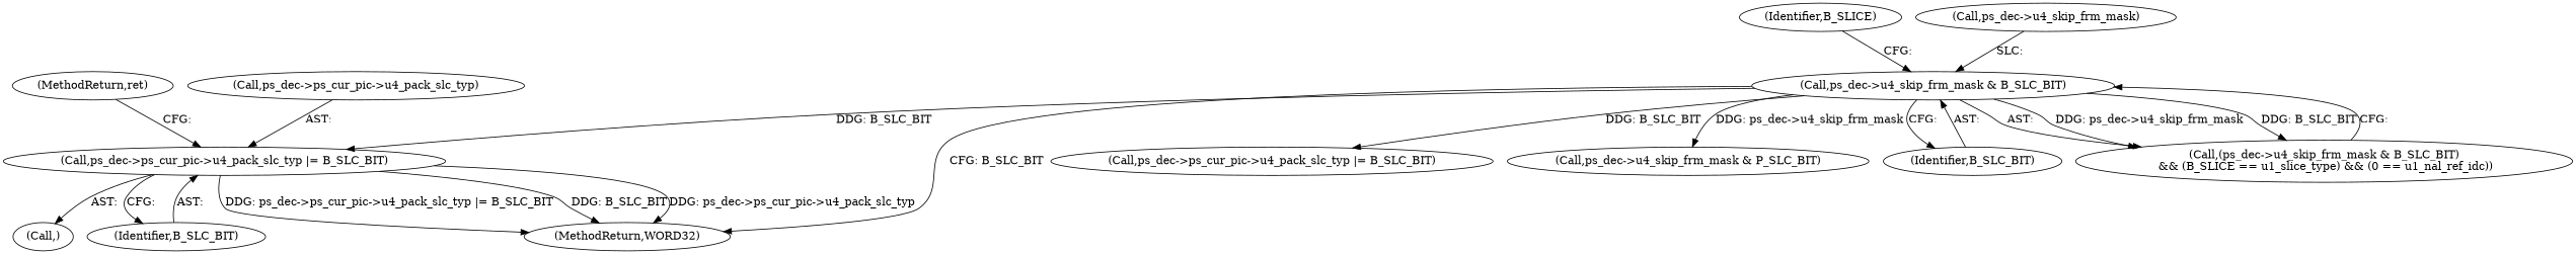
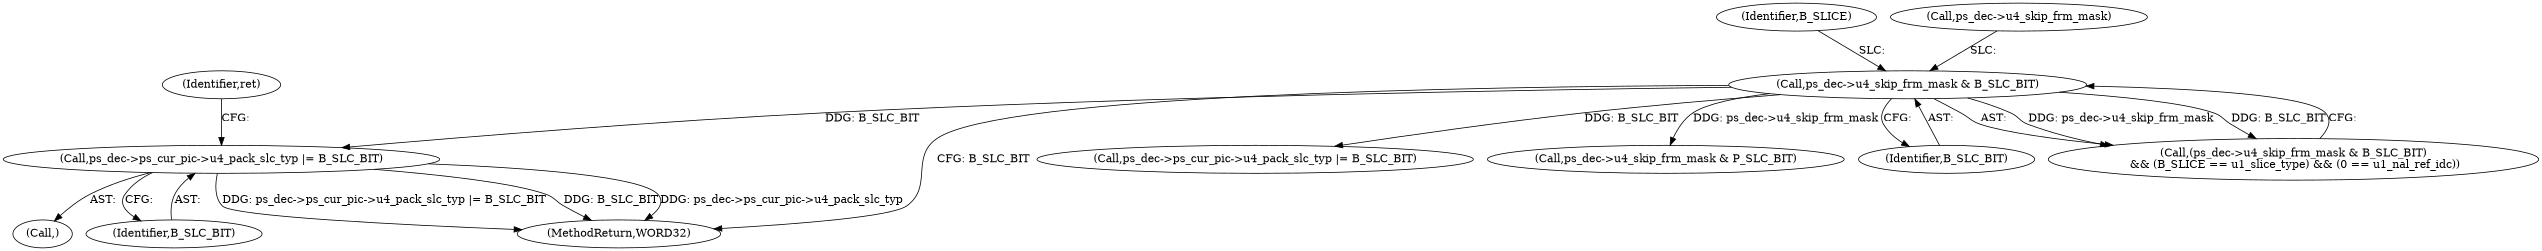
  digraph {
    n1 [label="(Call,ps_dec->ps_cur_pic->u4_pack_slc_typ |= B_SLC_BIT)"]
    n2 [label="(Call,)"]
    n3 [label="(Identifier,B_SLC_BIT)"]
    n4 [label="(MethodReturn,WORD32)"]
    n5 [label="(Call,ps_dec->u4_skip_frm_mask & B_SLC_BIT)"]
    n6 [label="(Call,ps_dec->ps_cur_pic->u4_pack_slc_typ |= B_SLC_BIT)"]
    n7 [label="(Call,ps_dec->u4_skip_frm_mask & P_SLC_BIT)"]
    n8 [label="(Identifier,B_SLC_BIT)"]
    n9 [label="(Call,(ps_dec->u4_skip_frm_mask & B_SLC_BIT)\n && (B_SLICE == u1_slice_type) && (0 == u1_nal_ref_idc))"]
    n10 [label="(Identifier,B_SLICE)"]
    n11 [label="(Call,ps_dec->u4_skip_frm_mask)"]
-   n12 [label="(MethodReturn,ret)"]
-   n13 [label="(Call,ps_dec->ps_cur_pic->u4_pack_slc_typ)"]
+   n12 [label="(Identifier,ret)"]
    n1 -> n2 [label="AST: "]
    n1 -> n3 [label="CFG: "]
    n1 -> n4 [label="DDG: ps_dec->ps_cur_pic->u4_pack_slc_typ |= B_SLC_BIT"]
    n1 -> n4 [label="DDG: B_SLC_BIT"]
    n1 -> n4 [label="DDG: ps_dec->ps_cur_pic->u4_pack_slc_typ"]
    n3 -> n1 [label="AST: "]
    n5 -> n1 [label="DDG: B_SLC_BIT"]
    n5 -> n4 [label="CFG: B_SLC_BIT"]
    n5 -> n6 [label="DDG: B_SLC_BIT"]
    n5 -> n7 [label="DDG: ps_dec->u4_skip_frm_mask"]
    n5 -> n8 [label="CFG: "]
    n5 -> n9 [label="AST: "]
    n5 -> n9 [label="DDG: ps_dec->u4_skip_frm_mask"]
    n5 -> n9 [label="DDG: B_SLC_BIT"]
    n8 -> n5 [label="AST: "]
    n9 -> n5 [label="CFG: "]
-   n10 -> n5 [label="CFG: "]
+   n10 -> n5 [label="SLC: "]
    n11 -> n5 [label="SLC: "]
    n12 -> n1 [label="CFG: "]
-   n13 -> n1 [label="AST: "]
  }
